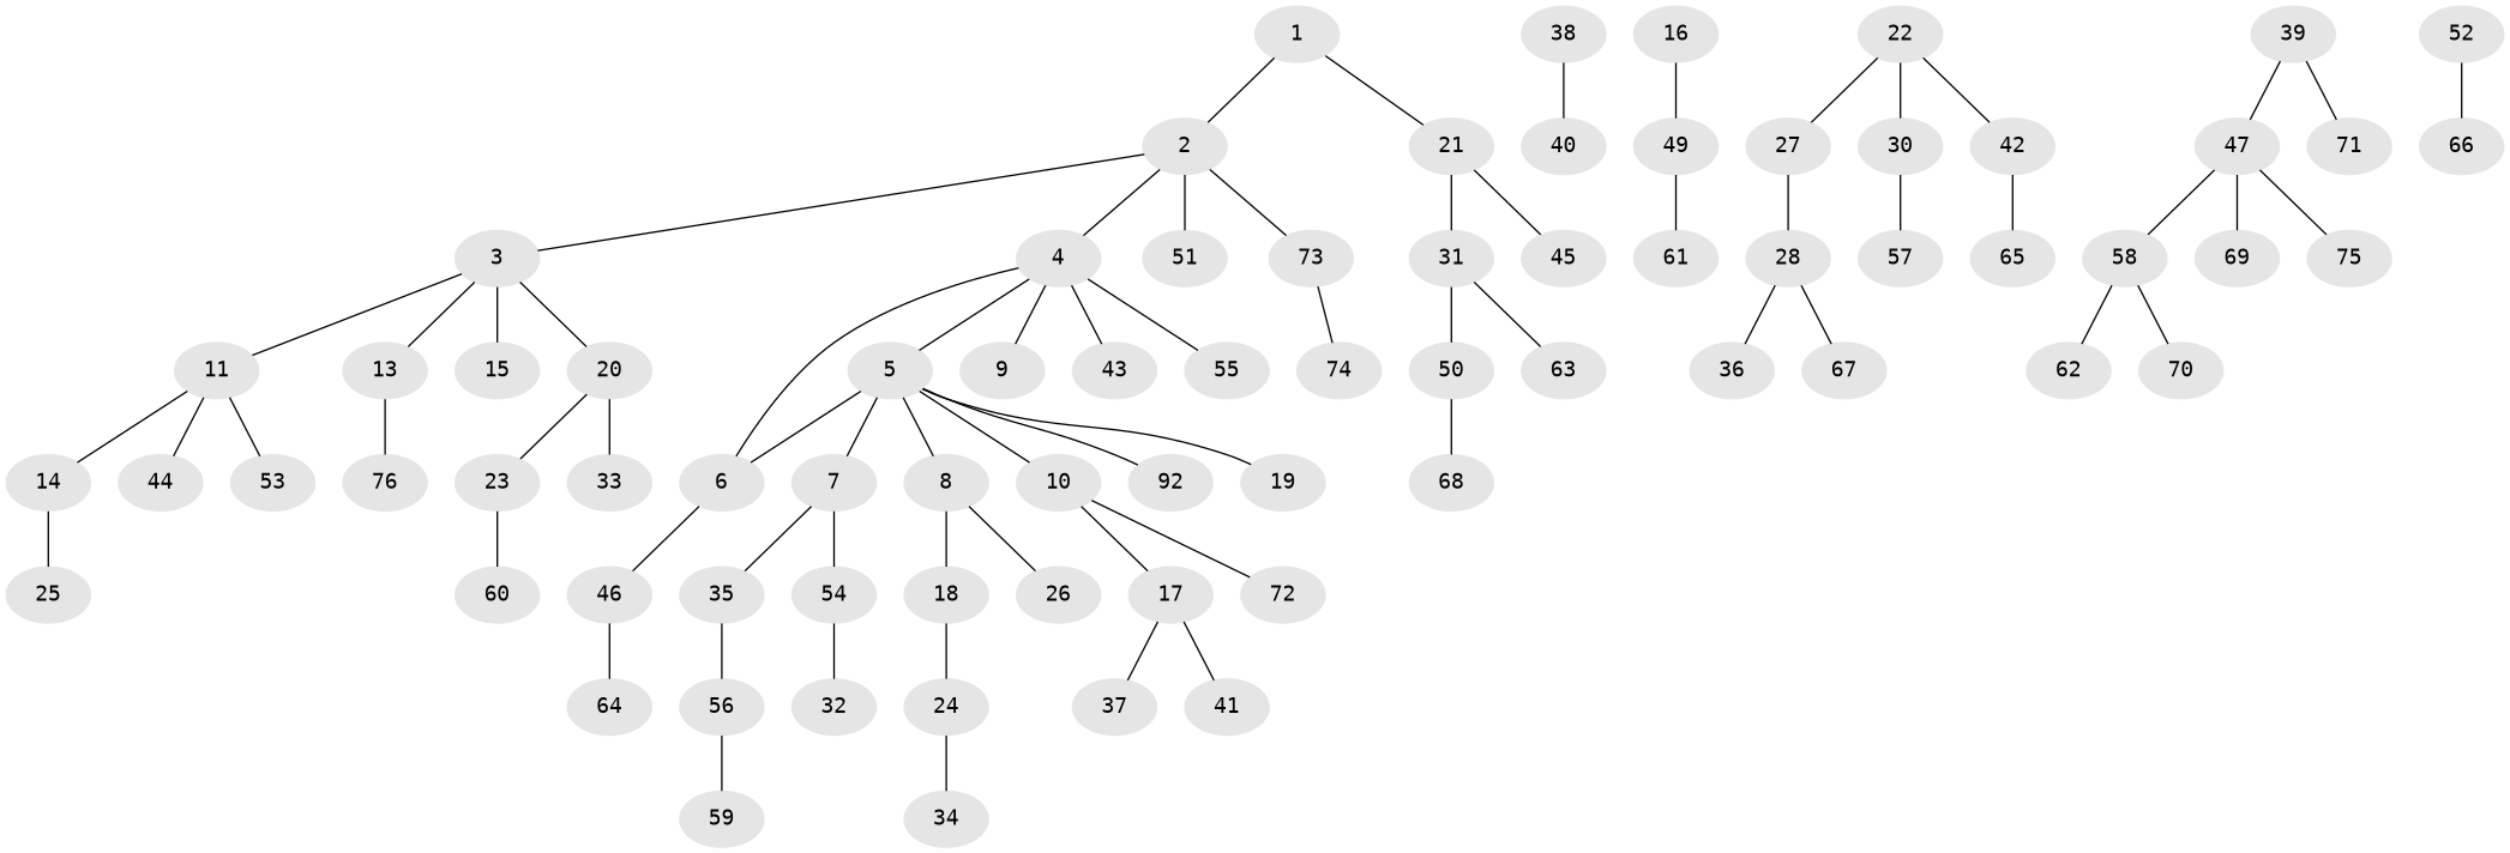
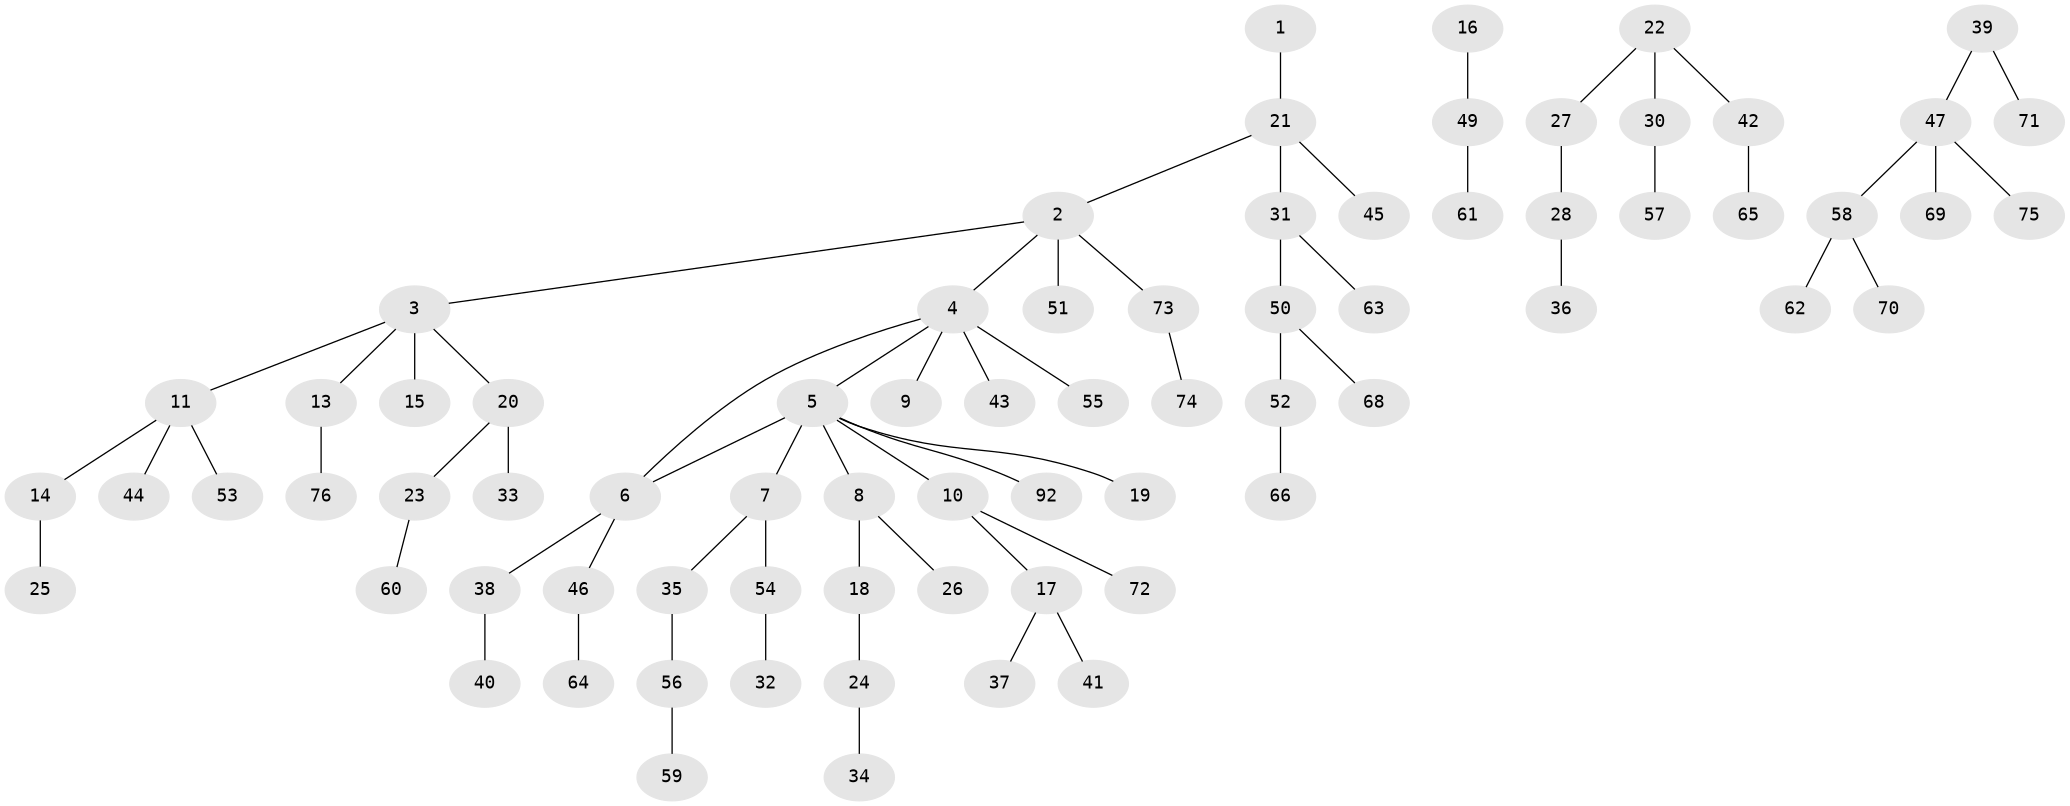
  graph {
    fontname="DejaVu Sans Mono"
    node [color=gray90 fontname="DejaVu Sans Mono" style=filled]
    edge [fontname="DejaVu Sans Mono"]
    1
    2
    21
    3
    4
    51
    73
    31
    45
    11
    13
    15
    20
    5
    6
    9
    43
    55
    74
    14
    44
    53
    76
    23
    33
    7
    8
    10
    n29 [label=92]
    19
    38
    46
    35
    54
    18
    26
    17
    72
    16
    49
    40
    64
    22
    27
    30
    42
    56
    32
    24
    37
    41
    25
    61
    34
    60
    50
    63
    28
    57
    65
    36
-   67
    39
    47
    71
    52
    68
    59
    58
    69
    75
    62
    70
    66
-   1 -- 2
+   21 -- 2
    1 -- 21
    2 -- 3
    2 -- 4
    2 -- 51
    2 -- 73
    21 -- 31
    21 -- 45
    3 -- 11
    3 -- 13
    3 -- 15
    3 -- 20
    4 -- 5
    4 -- 6
    4 -- 9
    4 -- 43
    4 -- 55
    73 -- 74
    31 -- 50
    31 -- 63
    11 -- 14
    11 -- 44
    11 -- 53
    13 -- 76
    20 -- 23
    20 -- 33
    5 -- 6
    5 -- 7
    5 -- 8
    5 -- 10
    5 -- n29
    5 -- 19
+   6 -- 38
    6 -- 46
    14 -- 25
    23 -- 60
    7 -- 35
    7 -- 54
    8 -- 18
    8 -- 26
    10 -- 17
    10 -- 72
    38 -- 40
    46 -- 64
    35 -- 56
    54 -- 32
    18 -- 24
    17 -- 37
    17 -- 41
    16 -- 49
    49 -- 61
    22 -- 27
    22 -- 30
    22 -- 42
    27 -- 28
    30 -- 57
    42 -- 65
    56 -- 59
    24 -- 34
+   50 -- 52
    50 -- 68
    28 -- 36
-   28 -- 67
    39 -- 47
    39 -- 71
    47 -- 58
    47 -- 69
    47 -- 75
    52 -- 66
    58 -- 62
    58 -- 70
  }
